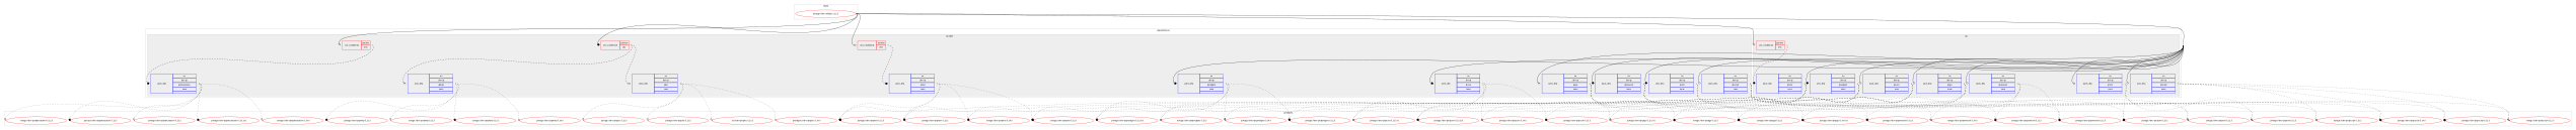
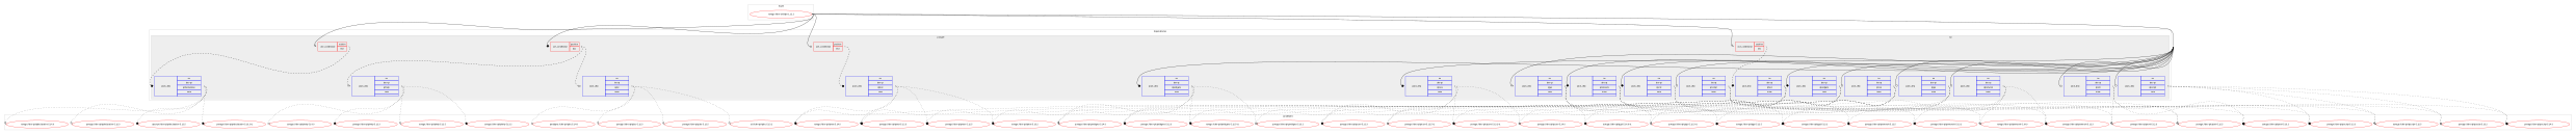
  digraph {
    compound=true
    concentrate=true
    fontname="Liberation Sans"
    fontsize=10
    newrank=true
    rankdir=TB
    ranksep=1.5
    node [color=red fontname="Liberation Sans" fontsize=10]
    edge [arrowhead=box fontname="Liberation Sans" headport=w style=dotted tailport=e weight=100]
    n1 [label="portage://dev-util/qbs-1.12.2" width=4]
    n2 [color=blue label=<<TABLE BORDER="0" CELLBORDER="1" CELLSPACING="0" CELLPADDING="4" WIDTH="220"><TR><TD ROWSPAN="6" CELLPADDING="30">pack_dep</TD></TR><TR><TD WIDTH="110">no</TD></TR><TR><TD>dev-qt</TD></TR><TR><TD>qdoc</TD></TR><TR><TD>none</TD></TR><TR><TD></TD></TR></TABLE>> shape=none]
    n3 [color=blue label=<<TABLE BORDER="0" CELLBORDER="1" CELLSPACING="0" CELLPADDING="4" WIDTH="220"><TR><TD ROWSPAN="6" CELLPADDING="30">pack_dep</TD></TR><TR><TD WIDTH="110">no</TD></TR><TR><TD>dev-qt</TD></TR><TR><TD>qthelp</TD></TR><TR><TD>none</TD></TR><TR><TD></TD></TR></TABLE>> shape=none]
    n4 [label=<<TABLE BORDER="0" CELLBORDER="1" CELLSPACING="0" CELLPADDING="4"><TR><TD ROWSPAN="3" CELLPADDING="10">use_conditional</TD></TR><TR><TD>positive</TD></TR><TR><TD>doc</TD></TR></TABLE>> shape=none]
    n5 [color=blue label=<<TABLE BORDER="0" CELLBORDER="1" CELLSPACING="0" CELLPADDING="4" WIDTH="220"><TR><TD ROWSPAN="6" CELLPADDING="30">pack_dep</TD></TR><TR><TD WIDTH="110">no</TD></TR><TR><TD>dev-qt</TD></TR><TR><TD>qtdeclarative</TD></TR><TR><TD>none</TD></TR><TR><TD></TD></TR></TABLE>> shape=none]
    n6 [label=<<TABLE BORDER="0" CELLBORDER="1" CELLSPACING="0" CELLPADDING="4"><TR><TD ROWSPAN="3" CELLPADDING="10">use_conditional</TD></TR><TR><TD>positive</TD></TR><TR><TD>test</TD></TR></TABLE>> shape=none]
    n7 [color=blue label=<<TABLE BORDER="0" CELLBORDER="1" CELLSPACING="0" CELLPADDING="4" WIDTH="220"><TR><TD ROWSPAN="6" CELLPADDING="30">pack_dep</TD></TR><TR><TD WIDTH="110">no</TD></TR><TR><TD>dev-qt</TD></TR><TR><TD>qttest</TD></TR><TR><TD>none</TD></TR><TR><TD></TD></TR></TABLE>> shape=none]
    n8 [label=<<TABLE BORDER="0" CELLBORDER="1" CELLSPACING="0" CELLPADDING="4"><TR><TD ROWSPAN="3" CELLPADDING="10">use_conditional</TD></TR><TR><TD>positive</TD></TR><TR><TD>test</TD></TR></TABLE>> shape=none]
    n9 [color=blue label=<<TABLE BORDER="0" CELLBORDER="1" CELLSPACING="0" CELLPADDING="4" WIDTH="220"><TR><TD ROWSPAN="6" CELLPADDING="30">pack_dep</TD></TR><TR><TD WIDTH="110">no</TD></TR><TR><TD>dev-qt</TD></TR><TR><TD>qtcore</TD></TR><TR><TD>none</TD></TR><TR><TD></TD></TR></TABLE>> shape=none]
    n10 [color=blue label=<<TABLE BORDER="0" CELLBORDER="1" CELLSPACING="0" CELLPADDING="4" WIDTH="220"><TR><TD ROWSPAN="6" CELLPADDING="30">pack_dep</TD></TR><TR><TD WIDTH="110">no</TD></TR><TR><TD>dev-qt</TD></TR><TR><TD>qtgui</TD></TR><TR><TD>none</TD></TR><TR><TD></TD></TR></TABLE>> shape=none]
    n11 [color=blue label=<<TABLE BORDER="0" CELLBORDER="1" CELLSPACING="0" CELLPADDING="4" WIDTH="220"><TR><TD ROWSPAN="6" CELLPADDING="30">pack_dep</TD></TR><TR><TD WIDTH="110">no</TD></TR><TR><TD>dev-qt</TD></TR><TR><TD>qtnetwork</TD></TR><TR><TD>none</TD></TR><TR><TD></TD></TR></TABLE>> shape=none]
    n12 [color=blue label=<<TABLE BORDER="0" CELLBORDER="1" CELLSPACING="0" CELLPADDING="4" WIDTH="220"><TR><TD ROWSPAN="6" CELLPADDING="30">pack_dep</TD></TR><TR><TD WIDTH="110">no</TD></TR><TR><TD>dev-qt</TD></TR><TR><TD>qtscript</TD></TR><TR><TD>none</TD></TR><TR><TD></TD></TR></TABLE>> shape=none]
    n13 [color=blue label=<<TABLE BORDER="0" CELLBORDER="1" CELLSPACING="0" CELLPADDING="4" WIDTH="220"><TR><TD ROWSPAN="6" CELLPADDING="30">pack_dep</TD></TR><TR><TD WIDTH="110">no</TD></TR><TR><TD>dev-qt</TD></TR><TR><TD>qtwidgets</TD></TR><TR><TD>none</TD></TR><TR><TD></TD></TR></TABLE>> shape=none]
    n14 [color=blue label=<<TABLE BORDER="0" CELLBORDER="1" CELLSPACING="0" CELLPADDING="4" WIDTH="220"><TR><TD ROWSPAN="6" CELLPADDING="30">pack_dep</TD></TR><TR><TD WIDTH="110">no</TD></TR><TR><TD>dev-qt</TD></TR><TR><TD>qtxml</TD></TR><TR><TD>none</TD></TR><TR><TD></TD></TR></TABLE>> shape=none]
    n15 [color=blue label=<<TABLE BORDER="0" CELLBORDER="1" CELLSPACING="0" CELLPADDING="4" WIDTH="220"><TR><TD ROWSPAN="6" CELLPADDING="30">pack_dep</TD></TR><TR><TD WIDTH="110">no</TD></TR><TR><TD>dev-qt</TD></TR><TR><TD>qtwidgets</TD></TR><TR><TD>none</TD></TR><TR><TD></TD></TR></TABLE>> shape=none]
    n16 [color=blue label=<<TABLE BORDER="0" CELLBORDER="1" CELLSPACING="0" CELLPADDING="4" WIDTH="220"><TR><TD ROWSPAN="6" CELLPADDING="30">pack_dep</TD></TR><TR><TD WIDTH="110">no</TD></TR><TR><TD>dev-qt</TD></TR><TR><TD>qttest</TD></TR><TR><TD>none</TD></TR><TR><TD></TD></TR></TABLE>> shape=none]
    n17 [label=<<TABLE BORDER="0" CELLBORDER="1" CELLSPACING="0" CELLPADDING="4"><TR><TD ROWSPAN="3" CELLPADDING="10">use_conditional</TD></TR><TR><TD>positive</TD></TR><TR><TD>test</TD></TR></TABLE>> shape=none]
    n18 [color=blue label=<<TABLE BORDER="0" CELLBORDER="1" CELLSPACING="0" CELLPADDING="4" WIDTH="220"><TR><TD ROWSPAN="6" CELLPADDING="30">pack_dep</TD></TR><TR><TD WIDTH="110">no</TD></TR><TR><TD>dev-qt</TD></TR><TR><TD>qtcore</TD></TR><TR><TD>none</TD></TR><TR><TD></TD></TR></TABLE>> shape=none]
    n19 [color=blue label=<<TABLE BORDER="0" CELLBORDER="1" CELLSPACING="0" CELLPADDING="4" WIDTH="220"><TR><TD ROWSPAN="6" CELLPADDING="30">pack_dep</TD></TR><TR><TD WIDTH="110">no</TD></TR><TR><TD>dev-qt</TD></TR><TR><TD>qtgui</TD></TR><TR><TD>none</TD></TR><TR><TD></TD></TR></TABLE>> shape=none]
    n20 [color=blue label=<<TABLE BORDER="0" CELLBORDER="1" CELLSPACING="0" CELLPADDING="4" WIDTH="220"><TR><TD ROWSPAN="6" CELLPADDING="30">pack_dep</TD></TR><TR><TD WIDTH="110">no</TD></TR><TR><TD>dev-qt</TD></TR><TR><TD>qtnetwork</TD></TR><TR><TD>none</TD></TR><TR><TD></TD></TR></TABLE>> shape=none]
    n21 [color=blue label=<<TABLE BORDER="0" CELLBORDER="1" CELLSPACING="0" CELLPADDING="4" WIDTH="220"><TR><TD ROWSPAN="6" CELLPADDING="30">pack_dep</TD></TR><TR><TD WIDTH="110">no</TD></TR><TR><TD>dev-qt</TD></TR><TR><TD>qtscript</TD></TR><TR><TD>none</TD></TR><TR><TD></TD></TR></TABLE>> shape=none]
    n22 [color=blue label=<<TABLE BORDER="0" CELLBORDER="1" CELLSPACING="0" CELLPADDING="4" WIDTH="220"><TR><TD ROWSPAN="6" CELLPADDING="30">pack_dep</TD></TR><TR><TD WIDTH="110">no</TD></TR><TR><TD>dev-qt</TD></TR><TR><TD>qtxml</TD></TR><TR><TD>none</TD></TR><TR><TD></TD></TR></TABLE>> shape=none]
    n23 [label="qtwidgets://dev-qt/qdoc-5.14.0" width=4]
    n24 [label="util://dev-qt/qdoc-5.13.2" width=4]
    n25 [label="portage://dev-qt/qdoc-5.12.5" width=4]
    n26 [label="portage://dev-qt/qdoc-5.12.3" width=4]
    n27 [label="portage://dev-qt/qthelp-5.14.0" width=4]
    n28 [label="portage://dev-qt/qthelp-5.13.2" width=4]
    n29 [label="portage://dev-qt/qthelp-5.12.5" width=4]
    n30 [label="portage://dev-qt/qthelp-5.12.3" width=4]
    n31 [label="portage://dev-qt/qtdeclarative-5.14.0" width=4]
    n32 [label="portage://dev-qt/qtdeclarative-5.13.2-r1" width=4]
-   n33 [label="portage://dev-qt/qtdeclarative-5.13.2" width=4]
    n34 [label="qtscript://dev-qt/qtdeclarative-5.12.5" width=4]
    n35 [label="portage://dev-qt/qtdeclarative-5.12.3" width=4]
    n36 [label="portage://dev-qt/qttest-5.14.0" width=4]
    n37 [label="portage://dev-qt/qttest-5.13.2" width=4]
    n38 [label="portage://dev-qt/qttest-5.12.5" width=4]
    n39 [label="portage://dev-qt/qttest-5.12.3" width=4]
    n40 [label="portage://dev-qt/qtcore-5.14.0" width=4]
    n41 [label="portage://dev-qt/qtcore-5.13.2-r1" width=4]
    n42 [label="portage://dev-qt/qtcore-5.12.5-r1" width=4]
    n43 [label="portage://dev-qt/qtcore-5.12.3" width=4]
    n44 [label="portage://dev-qt/qtgui-5.14.0-r1" width=4]
    n45 [label="portage://dev-qt/qtgui-5.13.2" width=4]
    n46 [label="portage://dev-qt/qtgui-5.12.5" width=4]
    n47 [label="portage://dev-qt/qtgui-5.12.3-r1" width=4]
    n48 [label="portage://dev-qt/qtnetwork-5.14.0" width=4]
    n49 [label="portage://dev-qt/qtnetwork-5.13.2" width=4]
    n50 [label="portage://dev-qt/qtnetwork-5.12.5" width=4]
    n51 [label="portage://dev-qt/qtnetwork-5.12.3" width=4]
    n52 [label="portage://dev-qt/qtscript-5.14.0" width=4]
    n53 [label="portage://dev-qt/qtscript-5.13.2" width=4]
    n54 [label="portage://dev-qt/qtscript-5.12.5" width=4]
    n55 [label="portage://dev-qt/qtscript-5.12.3" width=4]
    n56 [label="portage://dev-qt/qtwidgets-5.14.0" width=4]
    n57 [label="portage://dev-qt/qtwidgets-5.13.2" width=4]
    n58 [label="portage://dev-qt/qtwidgets-5.12.5-r1" width=4]
    n59 [label="portage://dev-qt/qtwidgets-5.12.3" width=4]
    n60 [label="portage://dev-qt/qtxml-5.13.2" width=4]
    n61 [label="portage://dev-qt/qtxml-5.12.5" width=4]
    n62 [label="portage://dev-qt/qtxml-5.12.3" width=4]
    subgraph cluster_1 {
      color=gray
      label=<<i>ebuild</i>>
      rank=same
      n1
    }
    subgraph cluster_2 {
      color=gray
      label=<<i>dependencies</i>>
      subgraph cluster_3 {
        color=gray
        fillcolor="#eeeeee"
        label=<<i>compile</i>>
        style=filled
        subgraph sub_4 {
          color=gray
          fillcolor="#eeeeee"
          label=<<i>compile</i>>
          style=filled
          n4
          subgraph sub_5 {
            color=gray
            fillcolor="#eeeeee"
            label=<<i>compile</i>>
            style=filled
            n2
          }
          subgraph sub_6 {
            color=gray
            fillcolor="#eeeeee"
            label=<<i>compile</i>>
            style=filled
            n3
          }
        }
        subgraph sub_7 {
          color=gray
          fillcolor="#eeeeee"
          label=<<i>compile</i>>
          style=filled
          n6
          subgraph sub_8 {
            color=gray
            fillcolor="#eeeeee"
            label=<<i>compile</i>>
            style=filled
            n5
          }
        }
        subgraph sub_9 {
          color=gray
          fillcolor="#eeeeee"
          label=<<i>compile</i>>
          style=filled
          n8
          subgraph sub_10 {
            color=gray
            fillcolor="#eeeeee"
            label=<<i>compile</i>>
            style=filled
            n7
          }
        }
        subgraph sub_11 {
          color=gray
          fillcolor="#eeeeee"
          label=<<i>compile</i>>
          style=filled
          n9
        }
        subgraph sub_12 {
          color=gray
          fillcolor="#eeeeee"
          label=<<i>compile</i>>
          style=filled
          n10
        }
        subgraph sub_13 {
          color=gray
          fillcolor="#eeeeee"
          label=<<i>compile</i>>
          style=filled
          n11
        }
        subgraph sub_14 {
          color=gray
          fillcolor="#eeeeee"
          label=<<i>compile</i>>
          style=filled
          n12
        }
        subgraph sub_15 {
          color=gray
          fillcolor="#eeeeee"
          label=<<i>compile</i>>
          style=filled
          n13
        }
        subgraph sub_16 {
          color=gray
          fillcolor="#eeeeee"
          label=<<i>compile</i>>
          style=filled
          n14
        }
      }
      subgraph cluster_17 {
        color=gray
        fillcolor="#eeeeee"
        label=<<i>compile and run</i>>
        style=filled
      }
      subgraph cluster_18 {
        color=gray
        fillcolor="#eeeeee"
        label=<<i>run</i>>
        style=filled
        subgraph sub_19 {
          color=gray
          fillcolor="#eeeeee"
          label=<<i>run</i>>
          style=filled
          n15
        }
        subgraph sub_20 {
          color=gray
          fillcolor="#eeeeee"
          label=<<i>run</i>>
          style=filled
          n17
          subgraph sub_21 {
            color=gray
            fillcolor="#eeeeee"
            label=<<i>run</i>>
            style=filled
            n16
          }
        }
        subgraph sub_22 {
          color=gray
          fillcolor="#eeeeee"
          label=<<i>run</i>>
          style=filled
          n18
        }
        subgraph sub_23 {
          color=gray
          fillcolor="#eeeeee"
          label=<<i>run</i>>
          style=filled
          n19
        }
        subgraph sub_24 {
          color=gray
          fillcolor="#eeeeee"
          label=<<i>run</i>>
          style=filled
          n20
        }
        subgraph sub_25 {
          color=gray
          fillcolor="#eeeeee"
          label=<<i>run</i>>
          style=filled
          n21
        }
        subgraph sub_26 {
          color=gray
          fillcolor="#eeeeee"
          label=<<i>run</i>>
          style=filled
          n22
        }
      }
    }
    subgraph cluster_27 {
      color=gray
      label=<<i>candidates</i>>
      rank=same
      subgraph sub_28 {
        color=black
        label=<<i>candidates</i>>
        nodesep=1
        rank=same
        n23
        n24
        n25
        n26
      }
      subgraph sub_29 {
        color=black
        label=<<i>candidates</i>>
        nodesep=1
        rank=same
        n27
        n28
        n29
        n30
      }
      subgraph sub_30 {
        color=black
        label=<<i>candidates</i>>
        nodesep=1
        rank=same
        n31
        n32
-       n33
        n34
        n35
      }
      subgraph sub_31 {
        color=black
        label=<<i>candidates</i>>
        nodesep=1
        rank=same
        n36
        n37
        n38
        n39
      }
      subgraph sub_32 {
        color=black
        label=<<i>candidates</i>>
        nodesep=1
        rank=same
        n40
        n41
        n42
        n43
      }
      subgraph sub_33 {
        color=black
        label=<<i>candidates</i>>
        nodesep=1
        rank=same
        n44
        n45
        n46
        n47
      }
      subgraph sub_34 {
        color=black
        label=<<i>candidates</i>>
        nodesep=1
        rank=same
        n48
        n49
        n50
        n51
      }
      subgraph sub_35 {
        color=black
        label=<<i>candidates</i>>
        nodesep=1
        rank=same
        n52
        n53
        n54
        n55
      }
      subgraph sub_36 {
        color=black
        label=<<i>candidates</i>>
        nodesep=1
        rank=same
        n56
        n57
        n58
        n59
      }
      subgraph sub_37 {
        color=black
        label=<<i>candidates</i>>
        nodesep=1
        rank=same
        n60
        n61
        n62
      }
      subgraph sub_38 {
        color=black
        label=<<i>candidates</i>>
        nodesep=1
        rank=same
        n36
        n37
        n38
        n39
      }
      subgraph sub_39 {
        color=black
        label=<<i>candidates</i>>
        nodesep=1
        rank=same
        n40
        n41
        n42
        n43
      }
      subgraph sub_40 {
        color=black
        label=<<i>candidates</i>>
        nodesep=1
        rank=same
        n44
        n45
        n46
        n47
      }
      subgraph sub_41 {
        color=black
        label=<<i>candidates</i>>
        nodesep=1
        rank=same
        n48
        n49
        n50
        n51
      }
      subgraph sub_42 {
        color=black
        label=<<i>candidates</i>>
        nodesep=1
        rank=same
        n52
        n53
        n54
        n55
      }
      subgraph sub_43 {
        color=black
        label=<<i>candidates</i>>
        nodesep=1
        rank=same
        n56
        n57
        n58
        n59
      }
      subgraph sub_44 {
        color=black
        label=<<i>candidates</i>>
        nodesep=1
        rank=same
        n60
        n61
        n62
      }
    }
    n1 -> n4 [style=solid weight=20]
    n1 -> n6 [arrowhead=onormal style=solid weight=20]
    n1 -> n8 [arrowhead=odot style=solid weight=20]
    n1 -> n9 [style=solid weight=20]
    n1 -> n10 [arrowhead=onormal style=solid weight=20]
    n1 -> n11 [style=solid weight=20]
    n1 -> n12 [arrowhead=odot style=solid weight=20]
    n1 -> n13 [style=solid weight=20]
    n1 -> n14 [style=solid weight=20]
    n1 -> n15 [style=solid weight=20]
    n1 -> n17 [arrowhead=onormal style=solid weight=20]
    n1 -> n18 [arrowhead=odot style=solid weight=20]
    n1 -> n19 [arrowhead=odot style=solid weight=20]
    n1 -> n20 [arrowhead=odot style=solid weight=20]
    n1 -> n21 [arrowhead=odot style=solid weight=20]
    n1 -> n22 [arrowhead=odot style=solid weight=20]
    n2 -> n23 [arrowhead=odot]
    n2 -> n24 [arrowhead=onormal]
    n2 -> n25 [arrowhead=onormal]
    n2 -> n26 [arrowhead=onormal]
    n3 -> n27 [arrowhead=odot]
    n3 -> n28
    n3 -> n29 [arrowhead=onormal]
    n3 -> n30
    n4 -> n2 [arrowhead=onormal style=dashed weight=20]
    n4 -> n3 [arrowhead=onormal style=dashed weight=20]
    n5 -> n31 [arrowhead=onormal]
    n5 -> n32
-   n5 -> n33 [arrowhead=onormal]
    n5 -> n34
    n5 -> n35 [arrowhead=onormal]
    n6 -> n5 [style=dashed weight=20]
    n7 -> n36
    n7 -> n37
    n7 -> n38
    n7 -> n39
    n8 -> n7 [style=dashed weight=20]
    n9 -> n40 [arrowhead=odot]
    n9 -> n41
    n9 -> n42 [arrowhead=odot]
    n9 -> n43
    n10 -> n44
    n10 -> n45
    n10 -> n46
    n10 -> n47 [arrowhead=odot]
    n11 -> n48 [arrowhead=onormal]
    n11 -> n49 [arrowhead=odot]
    n11 -> n50
    n11 -> n51
    n12 -> n52
    n12 -> n53 [arrowhead=odot]
    n12 -> n54 [arrowhead=onormal]
    n12 -> n55 [arrowhead=odot]
    n13 -> n56 [arrowhead=onormal]
    n13 -> n57 [arrowhead=odot]
    n13 -> n58 [arrowhead=onormal]
    n13 -> n59 [arrowhead=onormal]
    n14 -> n60
    n14 -> n61 [arrowhead=onormal]
    n14 -> n62 [arrowhead=onormal]
    n15 -> n56 [arrowhead=onormal]
    n15 -> n57 [arrowhead=odot]
    n15 -> n58
    n15 -> n59
    n16 -> n36 [arrowhead=onormal]
    n16 -> n37 [arrowhead=onormal]
    n16 -> n38
    n16 -> n39
    n17 -> n16 [style=dashed weight=20]
    n18 -> n40 [arrowhead=odot]
    n18 -> n41 [arrowhead=odot]
    n18 -> n42 [arrowhead=odot]
    n18 -> n43 [arrowhead=odot]
    n19 -> n44 [arrowhead=odot]
    n19 -> n45
    n19 -> n46 [arrowhead=odot]
    n19 -> n47 [arrowhead=onormal]
    n20 -> n48 [arrowhead=odot]
    n20 -> n49
    n20 -> n50 [arrowhead=onormal]
    n20 -> n51 [arrowhead=onormal]
    n21 -> n52 [arrowhead=onormal]
    n21 -> n53 [arrowhead=odot]
    n21 -> n54 [arrowhead=onormal]
    n21 -> n55
    n22 -> n60
    n22 -> n61 [arrowhead=onormal]
    n22 -> n62 [arrowhead=onormal]
  }
